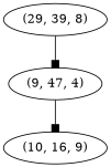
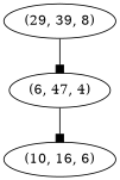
  digraph {
    edge [arrowhead=box]
-   "(6, 47, 4)" [label="(9, 47, 4)"]
-   "(10, 16, 6)" [label="(10, 16, 9)"]
+   "(6, 47, 4)"
+   "(10, 16, 6)"
    "(29, 39, 8)"
    "(6, 47, 4)" -> "(10, 16, 6)"
    "(29, 39, 8)" -> "(6, 47, 4)"
  }
